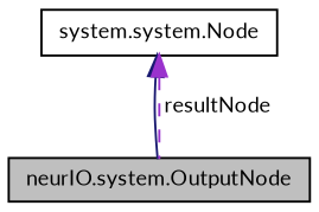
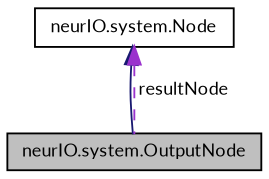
  digraph {
    fontname=Lato
    node [color=black fontname=Lato fontsize=10 shape=record style=filled]
    edge [dir=back fontname=Lato fontsize=10 labelfontname=Helvetica labelfontsize=10]
    n1 [fillcolor=grey75 fontcolor=black height=0.2 label="neurIO.system.OutputNode" width=0.4]
-   n2 [fillcolor=white height=0.2 label="system.system.Node" width=0.4]
+   n2 [fillcolor=white height=0.2 label="neurIO.system.Node" width=0.4]
    n2 -> n1 [color=midnightblue style=solid]
    n2 -> n1 [color=darkorchid3 label=" resultNode" style=dashed]
  }
